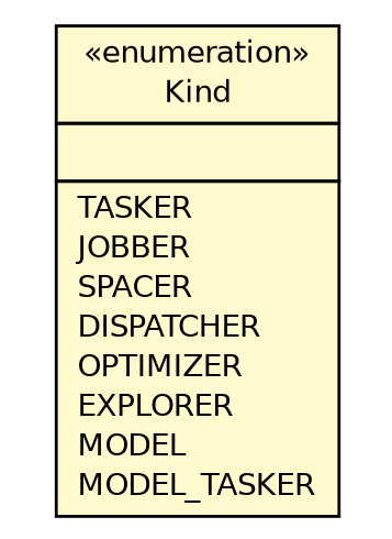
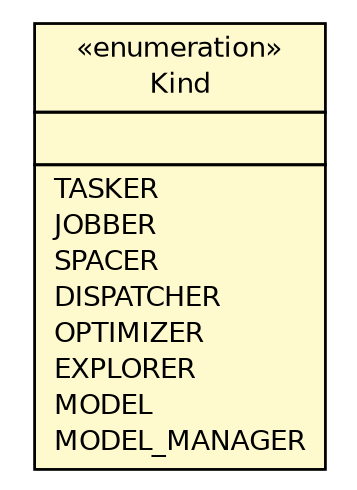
  digraph {
    nodesep=0.25
    ranksep=0.5
-   n1 [fontcolor=black fontname=Helvetica fontsize=10.0 label=<<table title="sorcer.service.Signature.Kind" border="0" cellborder="1" cellspacing="0" cellpadding="2" port="p" bgcolor="lemonChiffon" href="./Signature.Kind.html"> 		<tr><td><table border="0" cellspacing="0" cellpadding="1"> <tr><td align="center" balign="center"> &#171;enumeration&#187; </td></tr> <tr><td align="center" balign="center"> Kind </td></tr> 		</table></td></tr> 		<tr><td><table border="0" cellspacing="0" cellpadding="1"> <tr><td align="left" balign="left">  </td></tr> 		</table></td></tr> 		<tr><td><table border="0" cellspacing="0" cellpadding="1"> <tr><td align="left" balign="left"> TASKER </td></tr> <tr><td align="left" balign="left"> JOBBER </td></tr> <tr><td align="left" balign="left"> SPACER </td></tr> <tr><td align="left" balign="left"> DISPATCHER </td></tr> <tr><td align="left" balign="left"> OPTIMIZER </td></tr> <tr><td align="left" balign="left"> EXPLORER </td></tr> <tr><td align="left" balign="left"> MODEL </td></tr> <tr><td align="left" balign="left"> MODEL_TASKER </td></tr> 		</table></td></tr> 		</table>> shape=plaintext]
+   n1 [fontcolor=black fontname=Helvetica fontsize=10.0 label=<<table title="sorcer.service.Signature.Kind" border="0" cellborder="1" cellspacing="0" cellpadding="2" port="p" bgcolor="lemonChiffon" href="./Signature.Kind.html"> 		<tr><td><table border="0" cellspacing="0" cellpadding="1"> <tr><td align="center" balign="center"> &#171;enumeration&#187; </td></tr> <tr><td align="center" balign="center"> Kind </td></tr> 		</table></td></tr> 		<tr><td><table border="0" cellspacing="0" cellpadding="1"> <tr><td align="left" balign="left">  </td></tr> 		</table></td></tr> 		<tr><td><table border="0" cellspacing="0" cellpadding="1"> <tr><td align="left" balign="left"> TASKER </td></tr> <tr><td align="left" balign="left"> JOBBER </td></tr> <tr><td align="left" balign="left"> SPACER </td></tr> <tr><td align="left" balign="left"> DISPATCHER </td></tr> <tr><td align="left" balign="left"> OPTIMIZER </td></tr> <tr><td align="left" balign="left"> EXPLORER </td></tr> <tr><td align="left" balign="left"> MODEL </td></tr> <tr><td align="left" balign="left"> MODEL_MANAGER </td></tr> 		</table></td></tr> 		</table>> shape=plaintext]
  }
